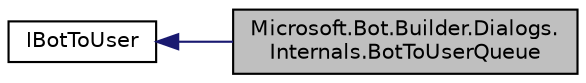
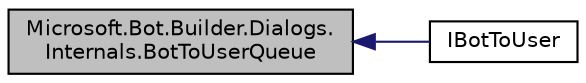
  digraph {
    rankdir=LR
    node [color=black fontname=Helvetica fontsize=10 shape=record style=filled]
    n1 [fillcolor=grey75 fontcolor=black height=0.2 label="Microsoft.Bot.Builder.Dialogs.\lInternals.BotToUserQueue" width=0.4]
    n2 [fillcolor=white height=0.2 label=IBotToUser width=0.4]
-   n2 -> n1 [color=midnightblue dir=back fontname=Helvetica fontsize=10 labelfontname=Helvetica labelfontsize=10 style=solid]
+   n1 -> n2 [color=midnightblue dir=back fontname=Helvetica fontsize=10 labelfontname=Helvetica labelfontsize=10 style=solid]
  }
